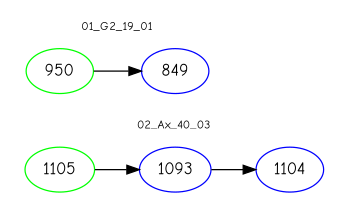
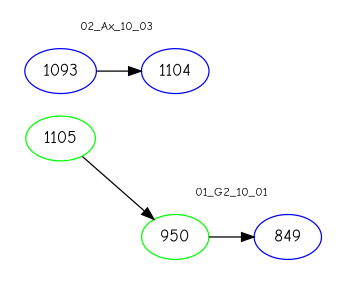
  digraph {
    fontname="Comic Neue"
    rankdir=LR
    node [color=blue fontname="Comic Neue"]
    edge [color=black fontname="Comic Neue"]
    n1 [color=green label=1105]
    n2 [label=1093]
    n3 [label=1104]
    n4 [color=green label=950]
    n5 [label=849]
    subgraph cluster_1 {
      color=white
      fontsize=10
-     label="02_Ax_40_03"
+     label="02_Ax_10_03"
      n1
      n2
      n3
    }
    subgraph cluster_2 {
      color=white
      fontsize=10
-     label="01_G2_19_01"
+     label="01_G2_10_01"
      n4
      n5
    }
-   n1 -> n2
+   n1 -> n4
    n2 -> n3
    n4 -> n5
  }
